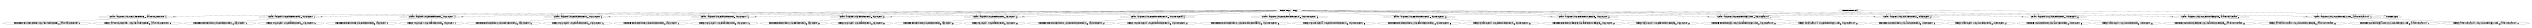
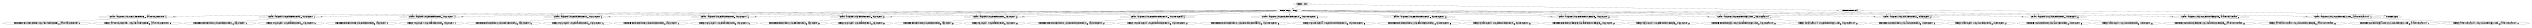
  digraph {
+   n1 [label=<(METHOD,&lt;clinit&gt;)>]
    n2 [label=<(BLOCK,&lt;empty&gt;,&lt;empty&gt;)>]
    n3 [label=<(METHOD_RETURN,void)>]
    n4 [label=<(&lt;operator&gt;.assignment,String USE_SYSTEM_PROXIES = &quot;java.net.useSystemProxies&quot;)<SUB>40</SUB>>]
    n5 [label=<(&lt;operator&gt;.assignment,String HTTP_PROXY_HOST = &quot;http.proxyHost&quot;)<SUB>42</SUB>>]
    n6 [label=<(&lt;operator&gt;.assignment,String HTTP_PROXY_PORT = &quot;http.proxyPort&quot;)<SUB>44</SUB>>]
    n7 [label=<(&lt;operator&gt;.assignment,String HTTPS_PROXY_HOST = &quot;https.proxyHost&quot;)<SUB>46</SUB>>]
    n8 [label=<(&lt;operator&gt;.assignment,String HTTPS_PROXY_PORT = &quot;https.proxyPort&quot;)<SUB>48</SUB>>]
    n9 [label=<(&lt;operator&gt;.assignment,String FTP_PROXY_HOST = &quot;ftp.proxyHost&quot;)<SUB>50</SUB>>]
    n10 [label=<(&lt;operator&gt;.assignment,String FTP_PROXY_PORT = &quot;ftp.proxyPort&quot;)<SUB>52</SUB>>]
    n11 [label=<(&lt;operator&gt;.assignment,String HTTP_NON_PROXY_HOSTS = &quot;http.nonProxyHosts&quot;)<SUB>54</SUB>>]
    n12 [label=<(&lt;operator&gt;.assignment,String HTTPS_NON_PROXY_HOSTS = &quot;https.nonProxyHosts&quot;)<SUB>56</SUB>>]
    n13 [label=<(&lt;operator&gt;.assignment,String FTP_NON_PROXY_HOSTS = &quot;ftp.nonProxyHosts&quot;)<SUB>58</SUB>>]
    n14 [label=<(&lt;operator&gt;.assignment,String HTTP_PROXY_USERNAME = &quot;http.proxyUser&quot;)<SUB>60</SUB>>]
    n15 [label=<(&lt;operator&gt;.assignment,String HTTP_PROXY_PASSWORD = &quot;http.proxyPassword&quot;)<SUB>62</SUB>>]
    n16 [label=<(&lt;operator&gt;.assignment,String SOCKS_PROXY_HOST = &quot;socksProxyHost&quot;)<SUB>64</SUB>>]
    n17 [label=<(&lt;operator&gt;.assignment,String SOCKS_PROXY_PORT = &quot;socksProxyPort&quot;)<SUB>66</SUB>>]
    n18 [label=<(&lt;operator&gt;.assignment,String SOCKS_PROXY_USERNAME = &quot;java.net.socks.username&quot;)<SUB>68</SUB>>]
    n19 [label=<(&lt;operator&gt;.assignment,String SOCKS_PROXY_PASSWORD = &quot;java.net.socks.password&quot;)<SUB>70</SUB>>]
    n20 [label=<(MODIFIER,STATIC)>]
    n21 [label=<(IDENTIFIER,USE_SYSTEM_PROXIES,String USE_SYSTEM_PROXIES = &quot;java.net.useSystemProxies&quot;)<SUB>40</SUB>>]
    n22 [label=<(LITERAL,&quot;java.net.useSystemProxies&quot;,String USE_SYSTEM_PROXIES = &quot;java.net.useSystemProxies&quot;)<SUB>40</SUB>>]
    n23 [label=<(IDENTIFIER,HTTP_PROXY_HOST,String HTTP_PROXY_HOST = &quot;http.proxyHost&quot;)<SUB>42</SUB>>]
    n24 [label=<(LITERAL,&quot;http.proxyHost&quot;,String HTTP_PROXY_HOST = &quot;http.proxyHost&quot;)<SUB>42</SUB>>]
    n25 [label=<(IDENTIFIER,HTTP_PROXY_PORT,String HTTP_PROXY_PORT = &quot;http.proxyPort&quot;)<SUB>44</SUB>>]
    n26 [label=<(LITERAL,&quot;http.proxyPort&quot;,String HTTP_PROXY_PORT = &quot;http.proxyPort&quot;)<SUB>44</SUB>>]
    n27 [label=<(IDENTIFIER,HTTPS_PROXY_HOST,String HTTPS_PROXY_HOST = &quot;https.proxyHost&quot;)<SUB>46</SUB>>]
    n28 [label=<(LITERAL,&quot;https.proxyHost&quot;,String HTTPS_PROXY_HOST = &quot;https.proxyHost&quot;)<SUB>46</SUB>>]
    n29 [label=<(IDENTIFIER,HTTPS_PROXY_PORT,String HTTPS_PROXY_PORT = &quot;https.proxyPort&quot;)<SUB>48</SUB>>]
    n30 [label=<(LITERAL,&quot;https.proxyPort&quot;,String HTTPS_PROXY_PORT = &quot;https.proxyPort&quot;)<SUB>48</SUB>>]
    n31 [label=<(IDENTIFIER,FTP_PROXY_HOST,String FTP_PROXY_HOST = &quot;ftp.proxyHost&quot;)<SUB>50</SUB>>]
    n32 [label=<(LITERAL,&quot;ftp.proxyHost&quot;,String FTP_PROXY_HOST = &quot;ftp.proxyHost&quot;)<SUB>50</SUB>>]
    n33 [label=<(IDENTIFIER,FTP_PROXY_PORT,String FTP_PROXY_PORT = &quot;ftp.proxyPort&quot;)<SUB>52</SUB>>]
    n34 [label=<(LITERAL,&quot;ftp.proxyPort&quot;,String FTP_PROXY_PORT = &quot;ftp.proxyPort&quot;)<SUB>52</SUB>>]
    n35 [label=<(IDENTIFIER,HTTP_NON_PROXY_HOSTS,String HTTP_NON_PROXY_HOSTS = &quot;http.nonProxyHosts&quot;)<SUB>54</SUB>>]
    n36 [label=<(LITERAL,&quot;http.nonProxyHosts&quot;,String HTTP_NON_PROXY_HOSTS = &quot;http.nonProxyHosts&quot;)<SUB>54</SUB>>]
    n37 [label=<(IDENTIFIER,HTTPS_NON_PROXY_HOSTS,String HTTPS_NON_PROXY_HOSTS = &quot;https.nonProxyHosts&quot;)<SUB>56</SUB>>]
    n38 [label=<(LITERAL,&quot;https.nonProxyHosts&quot;,String HTTPS_NON_PROXY_HOSTS = &quot;https.nonProxyHosts&quot;)<SUB>56</SUB>>]
    n39 [label=<(IDENTIFIER,FTP_NON_PROXY_HOSTS,String FTP_NON_PROXY_HOSTS = &quot;ftp.nonProxyHosts&quot;)<SUB>58</SUB>>]
    n40 [label=<(LITERAL,&quot;ftp.nonProxyHosts&quot;,String FTP_NON_PROXY_HOSTS = &quot;ftp.nonProxyHosts&quot;)<SUB>58</SUB>>]
    n41 [label=<(IDENTIFIER,HTTP_PROXY_USERNAME,String HTTP_PROXY_USERNAME = &quot;http.proxyUser&quot;)<SUB>60</SUB>>]
    n42 [label=<(LITERAL,&quot;http.proxyUser&quot;,String HTTP_PROXY_USERNAME = &quot;http.proxyUser&quot;)<SUB>60</SUB>>]
    n43 [label=<(IDENTIFIER,HTTP_PROXY_PASSWORD,String HTTP_PROXY_PASSWORD = &quot;http.proxyPassword&quot;)<SUB>62</SUB>>]
    n44 [label=<(LITERAL,&quot;http.proxyPassword&quot;,String HTTP_PROXY_PASSWORD = &quot;http.proxyPassword&quot;)<SUB>62</SUB>>]
    n45 [label=<(IDENTIFIER,SOCKS_PROXY_HOST,String SOCKS_PROXY_HOST = &quot;socksProxyHost&quot;)<SUB>64</SUB>>]
    n46 [label=<(LITERAL,&quot;socksProxyHost&quot;,String SOCKS_PROXY_HOST = &quot;socksProxyHost&quot;)<SUB>64</SUB>>]
    n47 [label=<(IDENTIFIER,SOCKS_PROXY_PORT,String SOCKS_PROXY_PORT = &quot;socksProxyPort&quot;)<SUB>66</SUB>>]
    n48 [label=<(LITERAL,&quot;socksProxyPort&quot;,String SOCKS_PROXY_PORT = &quot;socksProxyPort&quot;)<SUB>66</SUB>>]
    n49 [label=<(IDENTIFIER,SOCKS_PROXY_USERNAME,String SOCKS_PROXY_USERNAME = &quot;java.net.socks.username&quot;)<SUB>68</SUB>>]
    n50 [label=<(LITERAL,&quot;java.net.socks.username&quot;,String SOCKS_PROXY_USERNAME = &quot;java.net.socks.username&quot;)<SUB>68</SUB>>]
    n51 [label=<(IDENTIFIER,SOCKS_PROXY_PASSWORD,String SOCKS_PROXY_PASSWORD = &quot;java.net.socks.password&quot;)<SUB>70</SUB>>]
    n52 [label=<(LITERAL,&quot;java.net.socks.password&quot;,String SOCKS_PROXY_PASSWORD = &quot;java.net.socks.password&quot;)<SUB>70</SUB>>]
+   n1 -> n2
+   n1 -> n3
    n2 -> n4
    n2 -> n5
    n2 -> n6
    n2 -> n7
    n2 -> n8
    n2 -> n9
    n2 -> n10
    n2 -> n11
    n2 -> n12
    n2 -> n13
    n2 -> n14
    n2 -> n15
    n2 -> n16
    n2 -> n17
    n2 -> n18
    n2 -> n19
    n3 -> n20
    n4 -> n21
    n4 -> n22
    n5 -> n23
    n5 -> n24
    n6 -> n25
    n6 -> n26
    n7 -> n27
    n7 -> n28
    n8 -> n29
    n8 -> n30
    n9 -> n31
    n9 -> n32
    n10 -> n33
    n10 -> n34
    n11 -> n35
    n11 -> n36
    n12 -> n37
    n12 -> n38
    n13 -> n39
    n13 -> n40
    n14 -> n41
    n14 -> n42
    n15 -> n43
    n15 -> n44
    n16 -> n45
    n16 -> n46
    n17 -> n47
    n17 -> n48
    n18 -> n49
    n18 -> n50
    n19 -> n51
    n19 -> n52
  }
